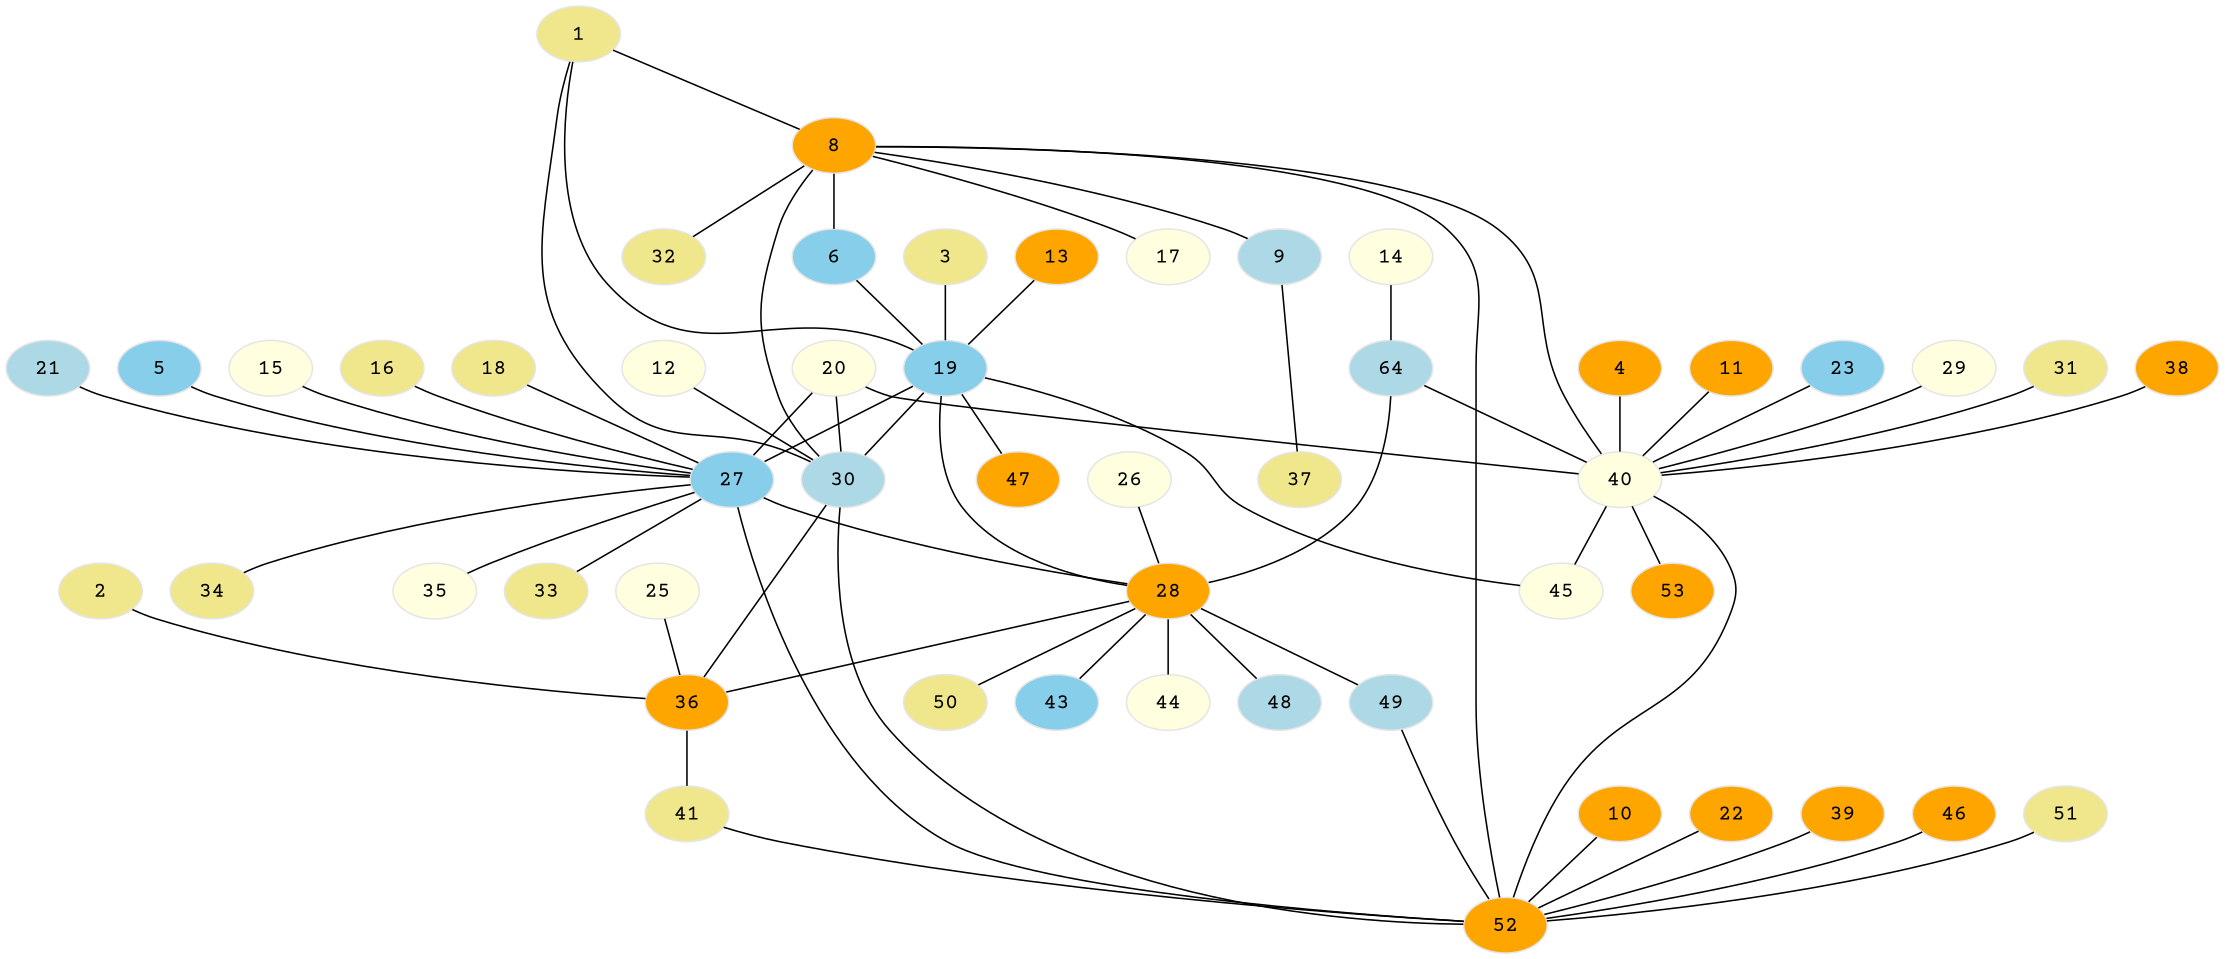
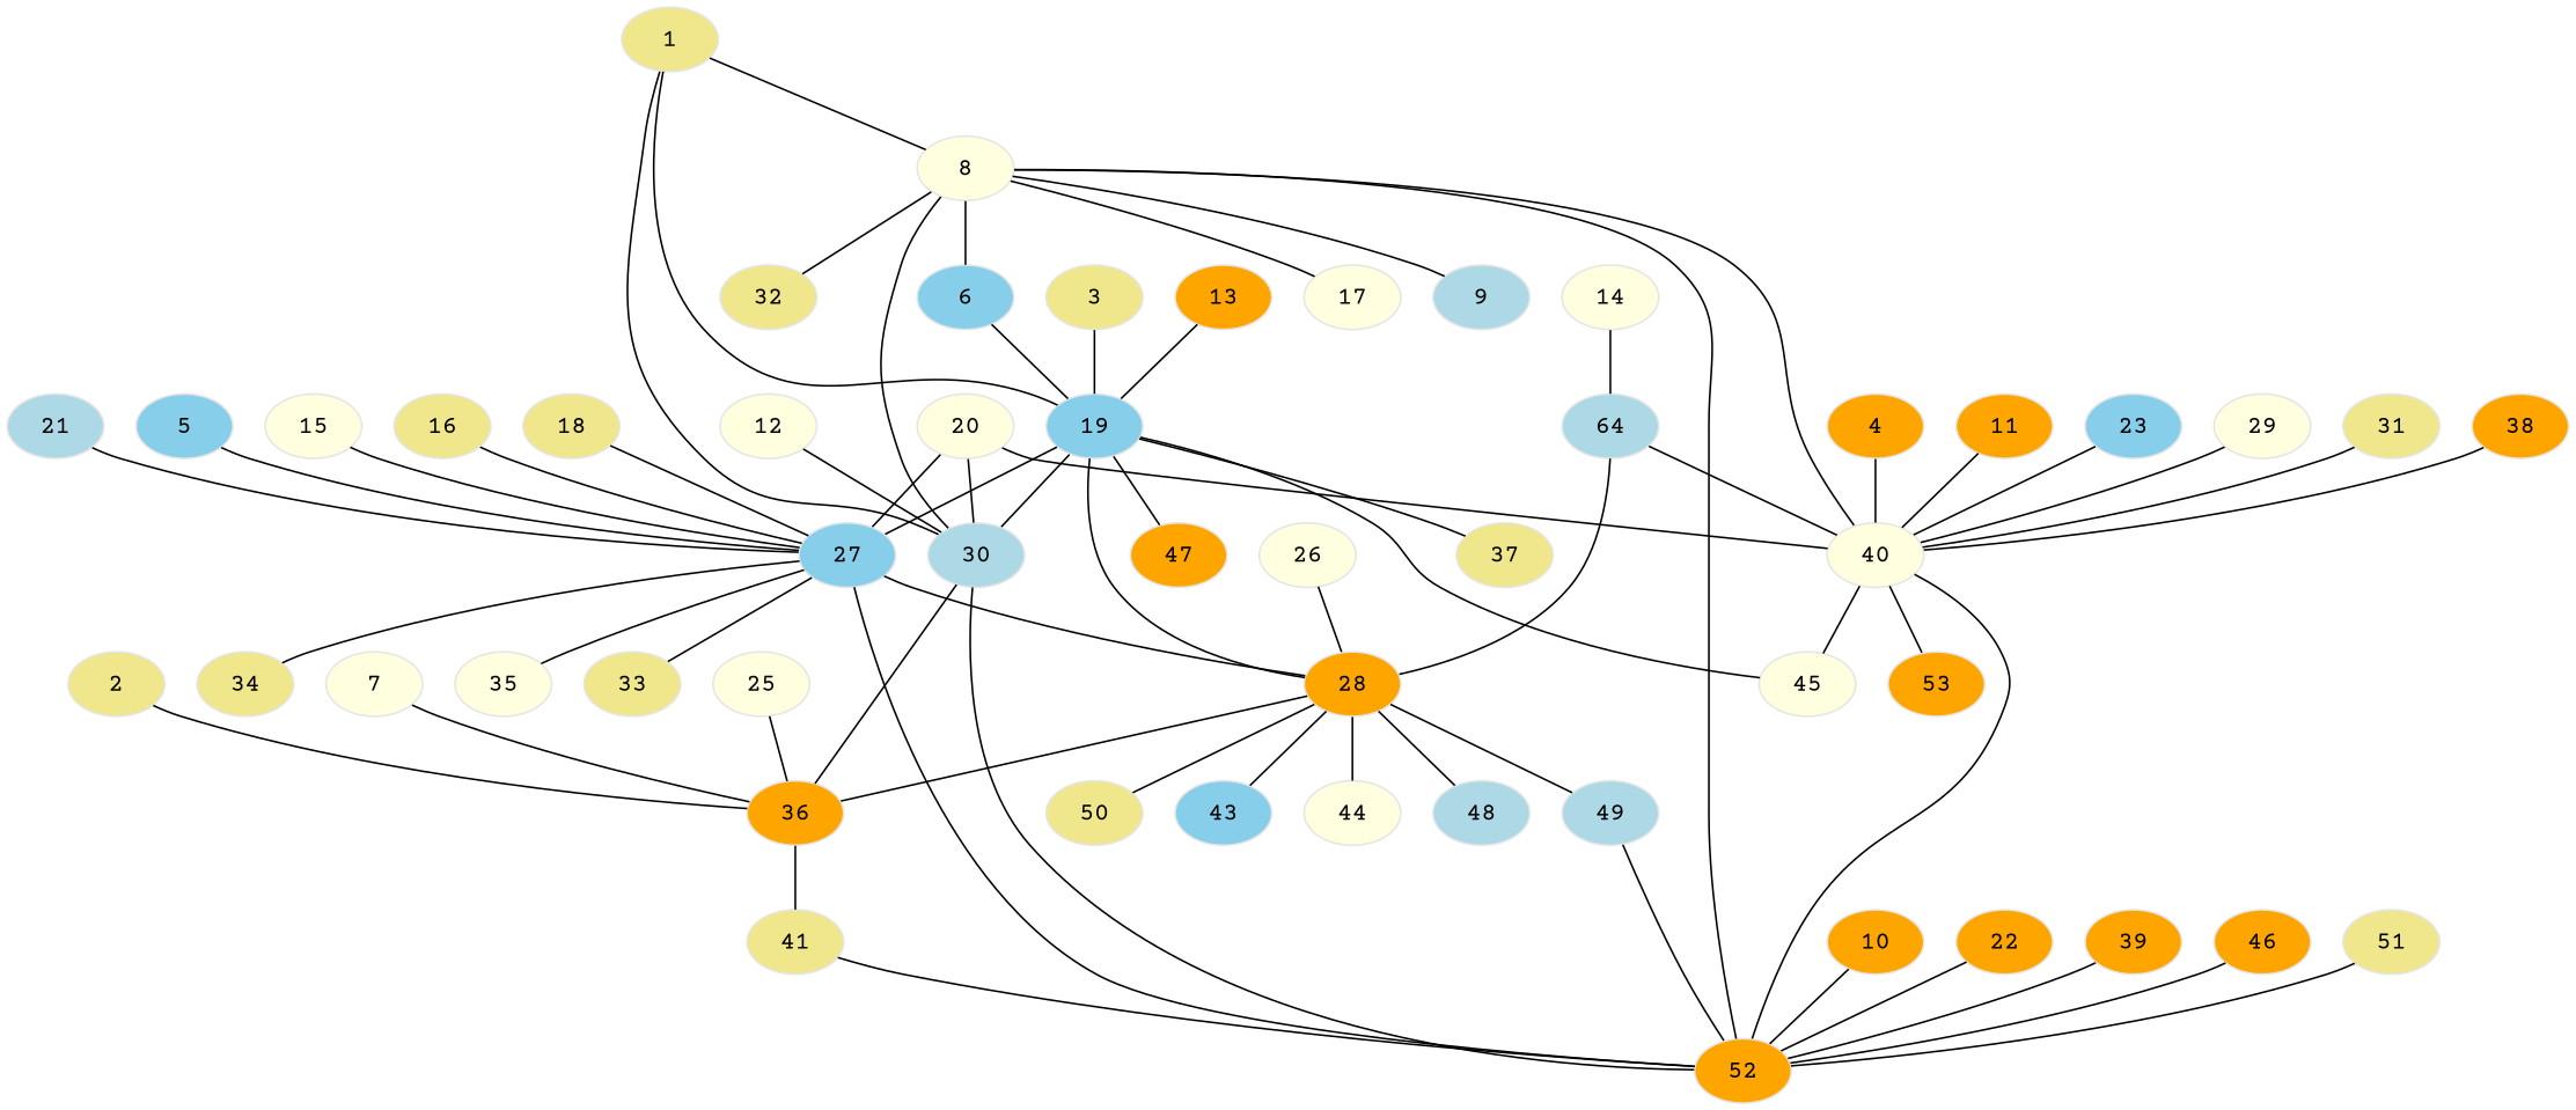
  graph {
    fontname="Courier Prime"
    node [color=gray90 fillcolor=orange fontname="Courier Prime" style=filled]
    edge [fontname="Courier Prime" weight=1.0]
-   8
+   8 [fillcolor=lightyellow]
    1 [fillcolor=khaki]
    19 [fillcolor=skyblue]
    30 [fillcolor=lightblue]
    40 [fillcolor=lightyellow]
    6 [fillcolor=skyblue]
    9 [fillcolor=lightblue]
    17 [fillcolor=lightyellow]
    32 [fillcolor=khaki]
    52
    27 [fillcolor=skyblue]
    28
    37 [fillcolor=khaki]
    45 [fillcolor=lightyellow]
    47
    36
    2 [fillcolor=khaki]
    41 [fillcolor=khaki]
    3 [fillcolor=khaki]
    4
    53
    5 [fillcolor=skyblue]
    33 [fillcolor=khaki]
    34 [fillcolor=khaki]
    35 [fillcolor=lightyellow]
+   7 [fillcolor=lightyellow]
    10
    11
    12 [fillcolor=lightyellow]
    13
    14 [fillcolor=lightyellow]
    n32 [fillcolor=lightblue label=64]
    15 [fillcolor=lightyellow]
    16 [fillcolor=khaki]
    18 [fillcolor=khaki]
    43 [fillcolor=skyblue]
    44 [fillcolor=lightyellow]
    48 [fillcolor=lightblue]
    49 [fillcolor=lightblue]
    50 [fillcolor=khaki]
    20 [fillcolor=lightyellow]
    21 [fillcolor=lightblue]
    22
    23 [fillcolor=skyblue]
    25 [fillcolor=lightyellow]
    26 [fillcolor=lightyellow]
    29 [fillcolor=lightyellow]
    31 [fillcolor=khaki]
    38
    39
    46
    51 [fillcolor=khaki]
    8 -- 30
    8 -- 40
    8 -- 6 [weight=2.0]
    8 -- 9
    8 -- 17
    8 -- 32
    8 -- 52
    1 -- 8
    1 -- 19 [weight=2.0]
    1 -- 30
    19 -- 30 [weight=2.0]
    19 -- 27
    19 -- 28
-   9 -- 37
+   19 -- 37
    19 -- 45
    19 -- 47
    30 -- 52
    30 -- 36
    40 -- 52
    40 -- 45
    40 -- 53
    6 -- 19
    27 -- 52 [weight=2.0]
    27 -- 28
    27 -- 33
    27 -- 34
    27 -- 35
    28 -- 36
    28 -- 43
    28 -- 44
    28 -- 48
    28 -- 49 [weight=4.0]
    28 -- 50
    36 -- 41
    2 -- 36
    41 -- 52
    3 -- 19
    4 -- 40
    5 -- 27
+   7 -- 36
    10 -- 52
    11 -- 40
    12 -- 30
    13 -- 19
    14 -- n32
    n32 -- 40 [weight=4.0]
    n32 -- 28
    15 -- 27
    16 -- 27
    18 -- 27
    49 -- 52
    20 -- 30
    20 -- 40
    20 -- 27 [weight=6.0]
    21 -- 27
    22 -- 52
    23 -- 40
    25 -- 36
    26 -- 28
    29 -- 40
    31 -- 40
    38 -- 40
    39 -- 52
    46 -- 52
    51 -- 52
  }
